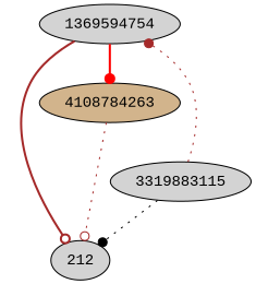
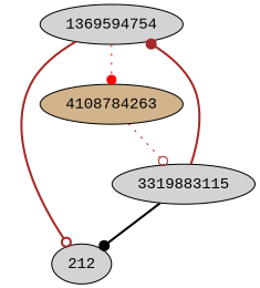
  strict digraph {
    fontname="Liberation Mono"
    node [fillcolor=lightgrey fontname="Liberation Mono" style=filled]
    edge [arrowhead=dot color=brown fontname="Liberation Mono" style=dotted]
    1369594754
    212
    4108784263 [fillcolor=tan]
    n4 [label=3319883115]
    1369594754 -> 212 [arrowhead=odot style=bold]
-   1369594754 -> 4108784263 [color=red style=bold]
-   4108784263 -> 212 [arrowhead=odot]
-   n4 -> 1369594754
-   n4 -> 212 [color=black]
+   1369594754 -> 4108784263 [color=red]
+   4108784263 -> n4 [arrowhead=odot]
+   n4 -> 1369594754 [style=bold]
+   n4 -> 212 [color=black style=bold]
  }
